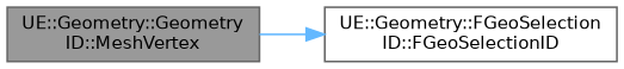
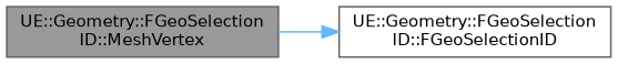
  digraph {
    rankdir=LR
    node [fontname=Helvetica fontsize=10 shape=box style=filled]
-   n1 [color=gray40 fillcolor=grey60 fontcolor=black height=0.2 label="UE::Geometry::Geometry\lID::MeshVertex" width=0.4]
+   n1 [color=gray40 fillcolor=grey60 fontcolor=black height=0.2 label="UE::Geometry::FGeoSelection\lID::MeshVertex" width=0.4]
    n2 [color=grey40 fillcolor=white height=0.2 label="UE::Geometry::FGeoSelection\lID::FGeoSelectionID" width=0.4]
    n1 -> n2 [color=steelblue1 fontname=Helvetica fontsize=10 labelfontname=Helvetica labelfontsize=10 style=solid]
  }
